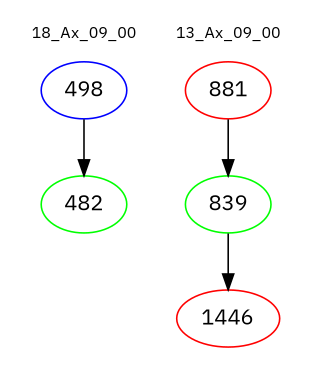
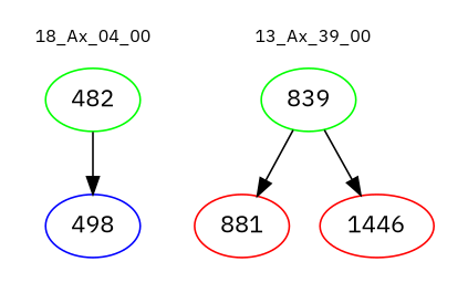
  digraph {
    fontname="IBM Plex Sans"
    node [color=green fontname="IBM Plex Sans"]
    edge [color=black fontname="IBM Plex Sans"]
    n1 [label=482]
    n2 [color=blue label=498]
    n3 [label=839]
    n4 [color=red label=881]
    n5 [color=red label=1446]
    subgraph cluster_1 {
      color=white
      fontsize=10
-     label="18_Ax_09_00"
+     label="18_Ax_04_00"
      n1
      n2
    }
    subgraph cluster_2 {
      color=white
      fontsize=10
-     label="13_Ax_09_00"
+     label="13_Ax_39_00"
      n3
      n4
      n5
    }
-   n2 -> n1
-   n4 -> n3
+   n1 -> n2
+   n3 -> n4
    n3 -> n5
  }
